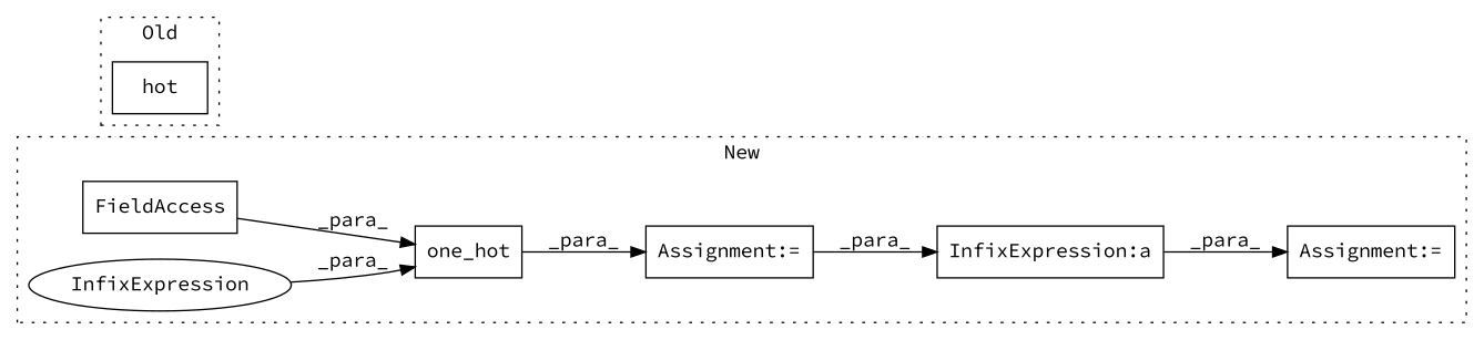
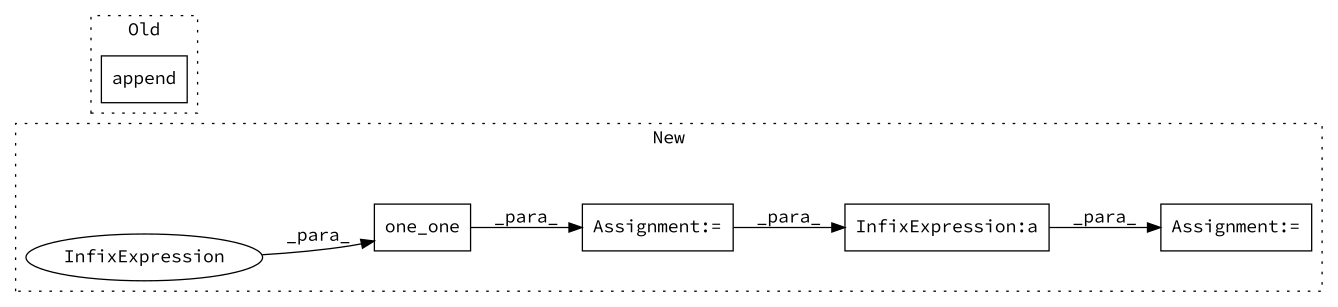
  digraph {
    fontname="Source Code Pro"
    rankdir=LR
    node [a=32 fontname="Source Code Pro" l=1 shape=box]
    edge [fontname="Source Code Pro"]
-   n1 [l="8,1" label=one_hot s="17447,17488"]
+   n1 [l="8,1" label=one_one s="17447,17488"]
    n2 [a=7 label="Assignment:=" s=17436]
-   n3 [a=22 l=16 label=FieldAccess s=17464]
    n4 [a=27 l=3 label="InfixExpression:a" s=17509]
    n5 [a=34 l=3 label=InfixExpression s=17485 shape=ellipse]
    n6 [a=7 label="Assignment:=" s=17504]
-   n7 [l="7,1" label=hot s="17747,17774"]
+   n7 [l="7,1" label=append s="17747,17774"]
    subgraph cluster_1 {
      label=New
      style=dotted
      n1
      n2
-     n3
      n4
      n5
      n6
    }
    subgraph cluster_2 {
      label=Old
      style=dotted
      n7
    }
    n1 -> n2 [label=_para_]
    n2 -> n4 [label=_para_]
-   n3 -> n1 [label=_para_]
    n4 -> n6 [label=_para_]
    n5 -> n1 [label=_para_]
  }
